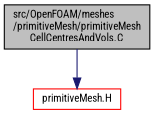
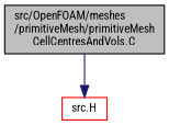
  digraph {
    fontname="Roboto Condensed"
    node [fontname="Roboto Condensed" fontsize=10 shape=record]
    n1 [color=black fillcolor=grey75 fontcolor=black height=0.2 label="src/OpenFOAM/meshes\l/primitiveMesh/primitiveMesh\lCellCentresAndVols.C" style=filled width=0.4]
-   n2 [color=red height=0.2 label="primitiveMesh.H" width=0.4]
+   n2 [color=red height=0.2 label="src.H" width=0.4]
    n1 -> n2 [color=midnightblue fontname="Roboto Condensed" fontsize=10 labelfontname=FreeSans labelfontsize=10 style=solid]
  }
